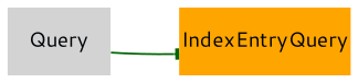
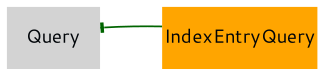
  digraph {
    rankdir=LR
    node [fontcolor="#010509FF" fontname="Segoe UI" fontsize=11 margin=0.01 shape=none style=filled]
    n1 [label=Query fillcolor=lightgrey color=red]
    n2 [label=IndexEntryQuery fillcolor=orange color=darkorange]
-   n1 -> n2 [arrowsize=0.5 color=darkgreen arrowhead=tee]
+   n2 -> n1 [arrowsize=0.5 color=darkgreen arrowhead=tee]
  }
